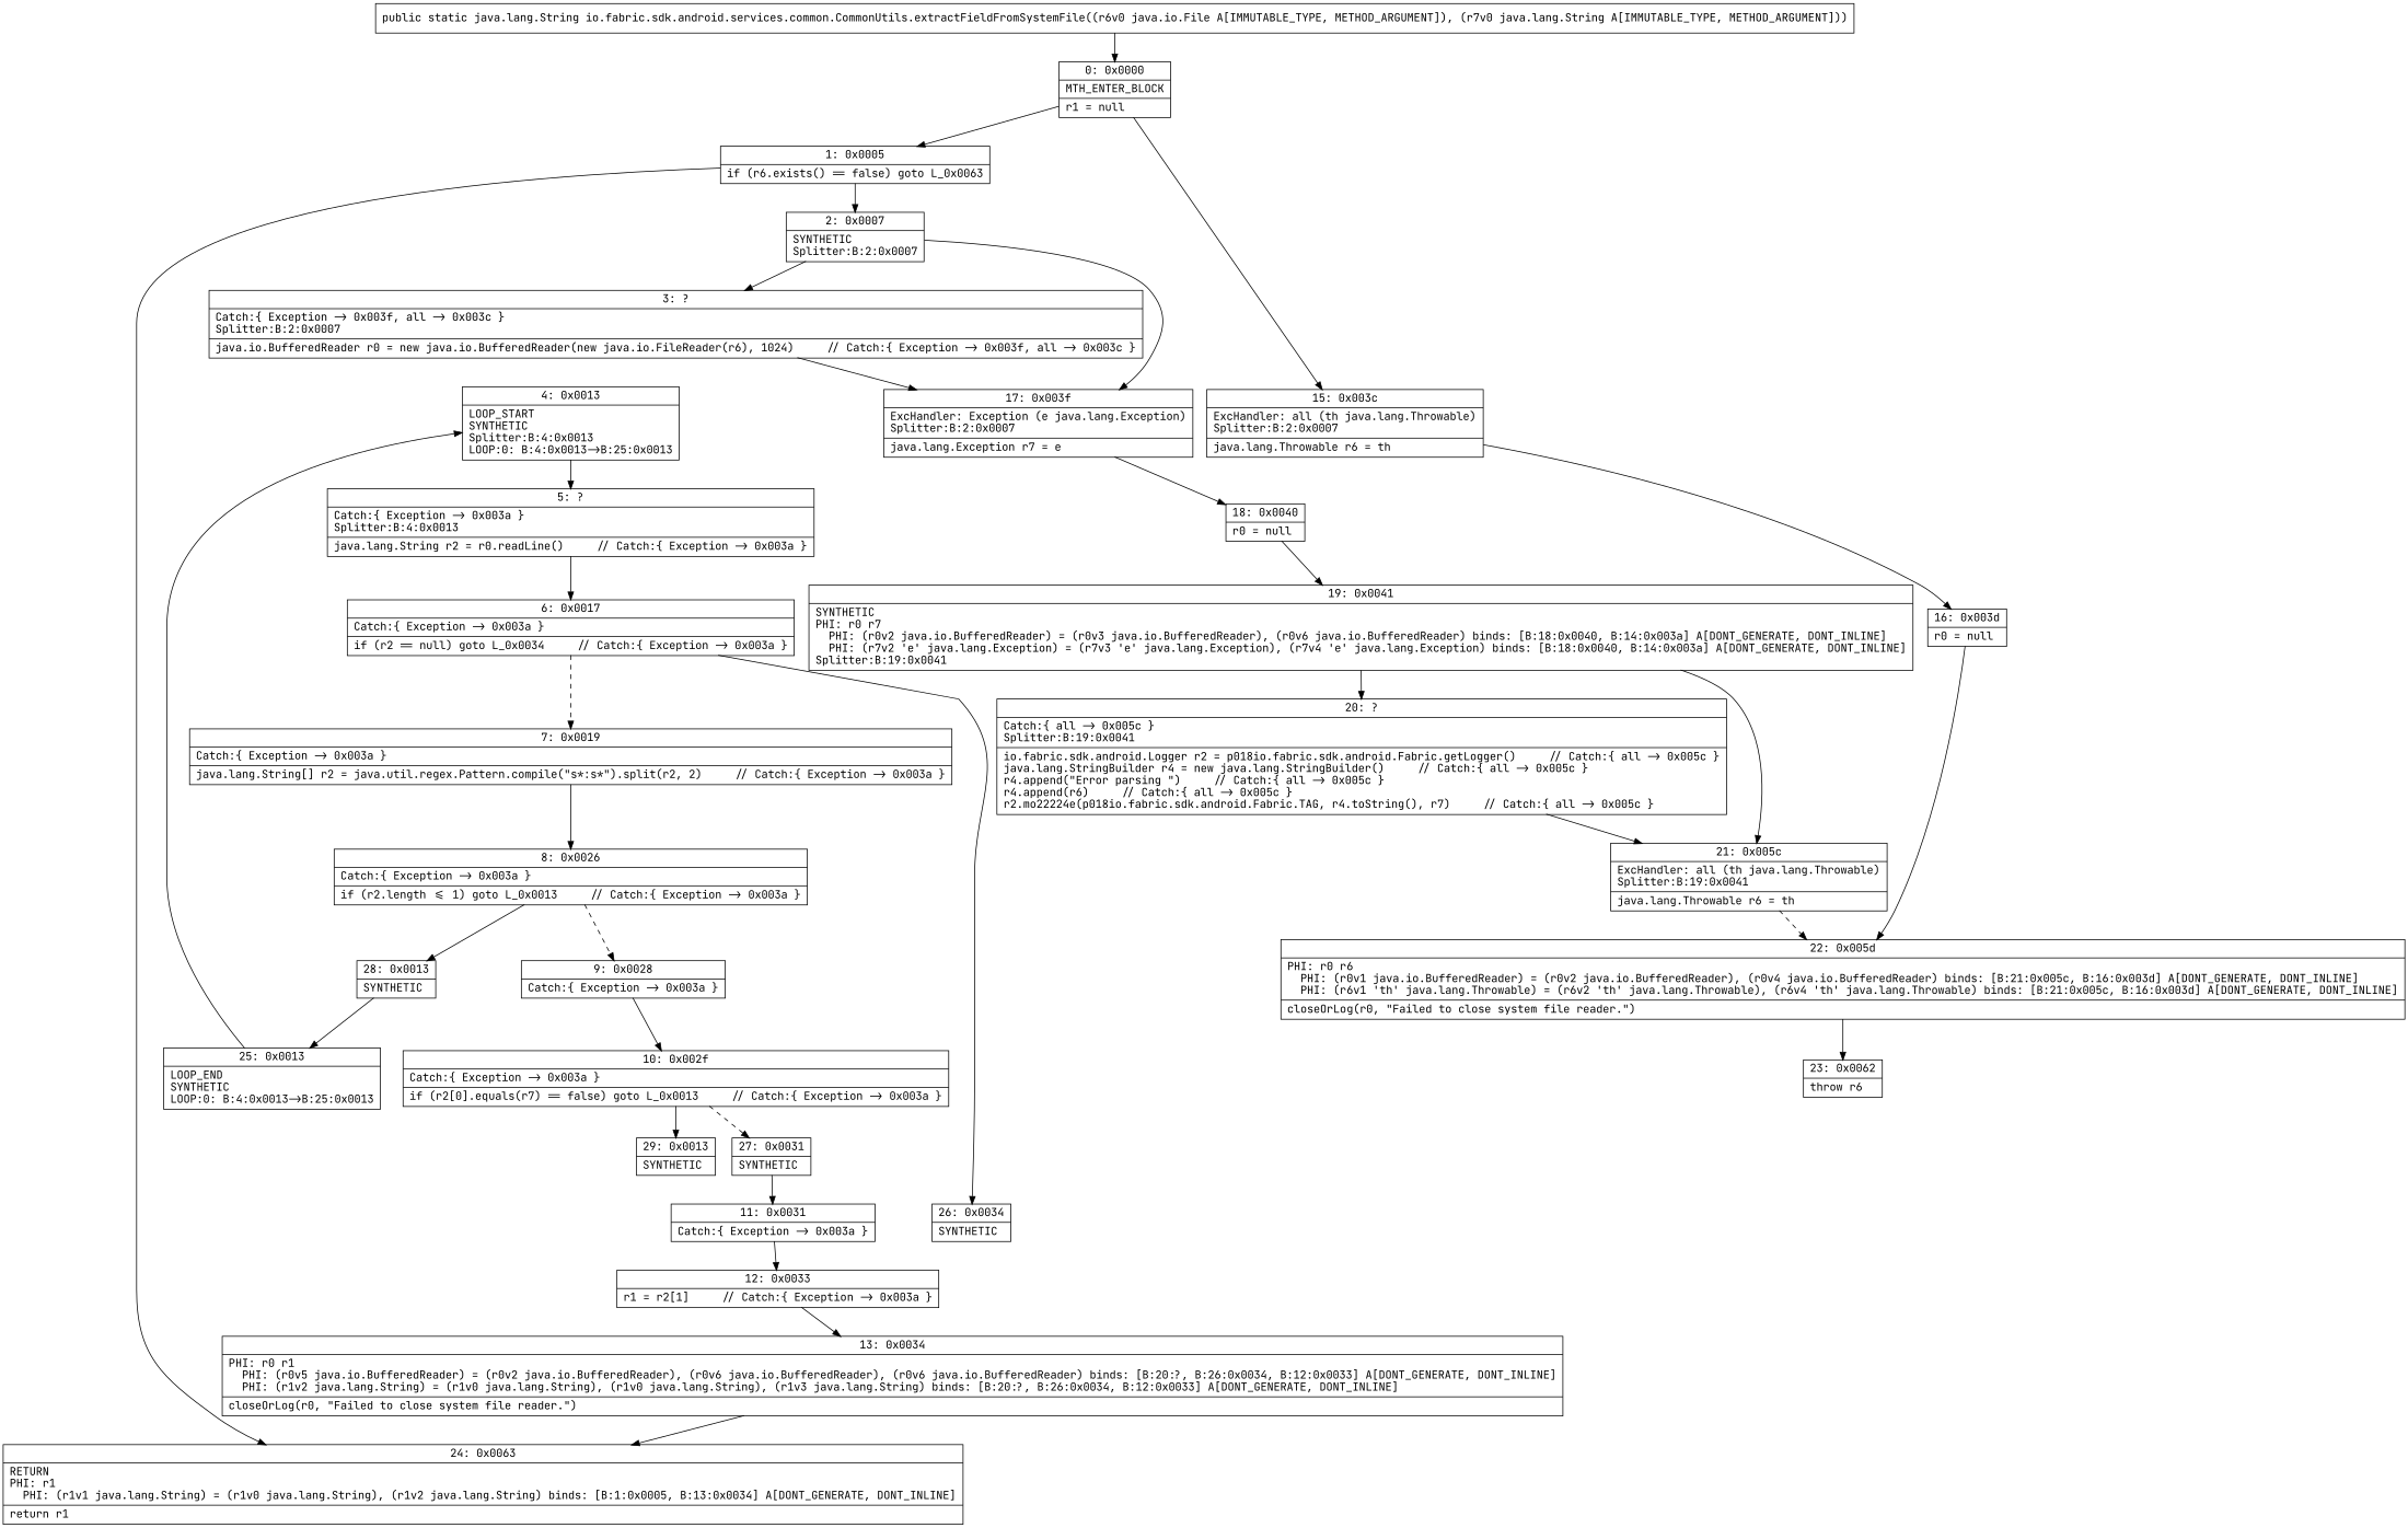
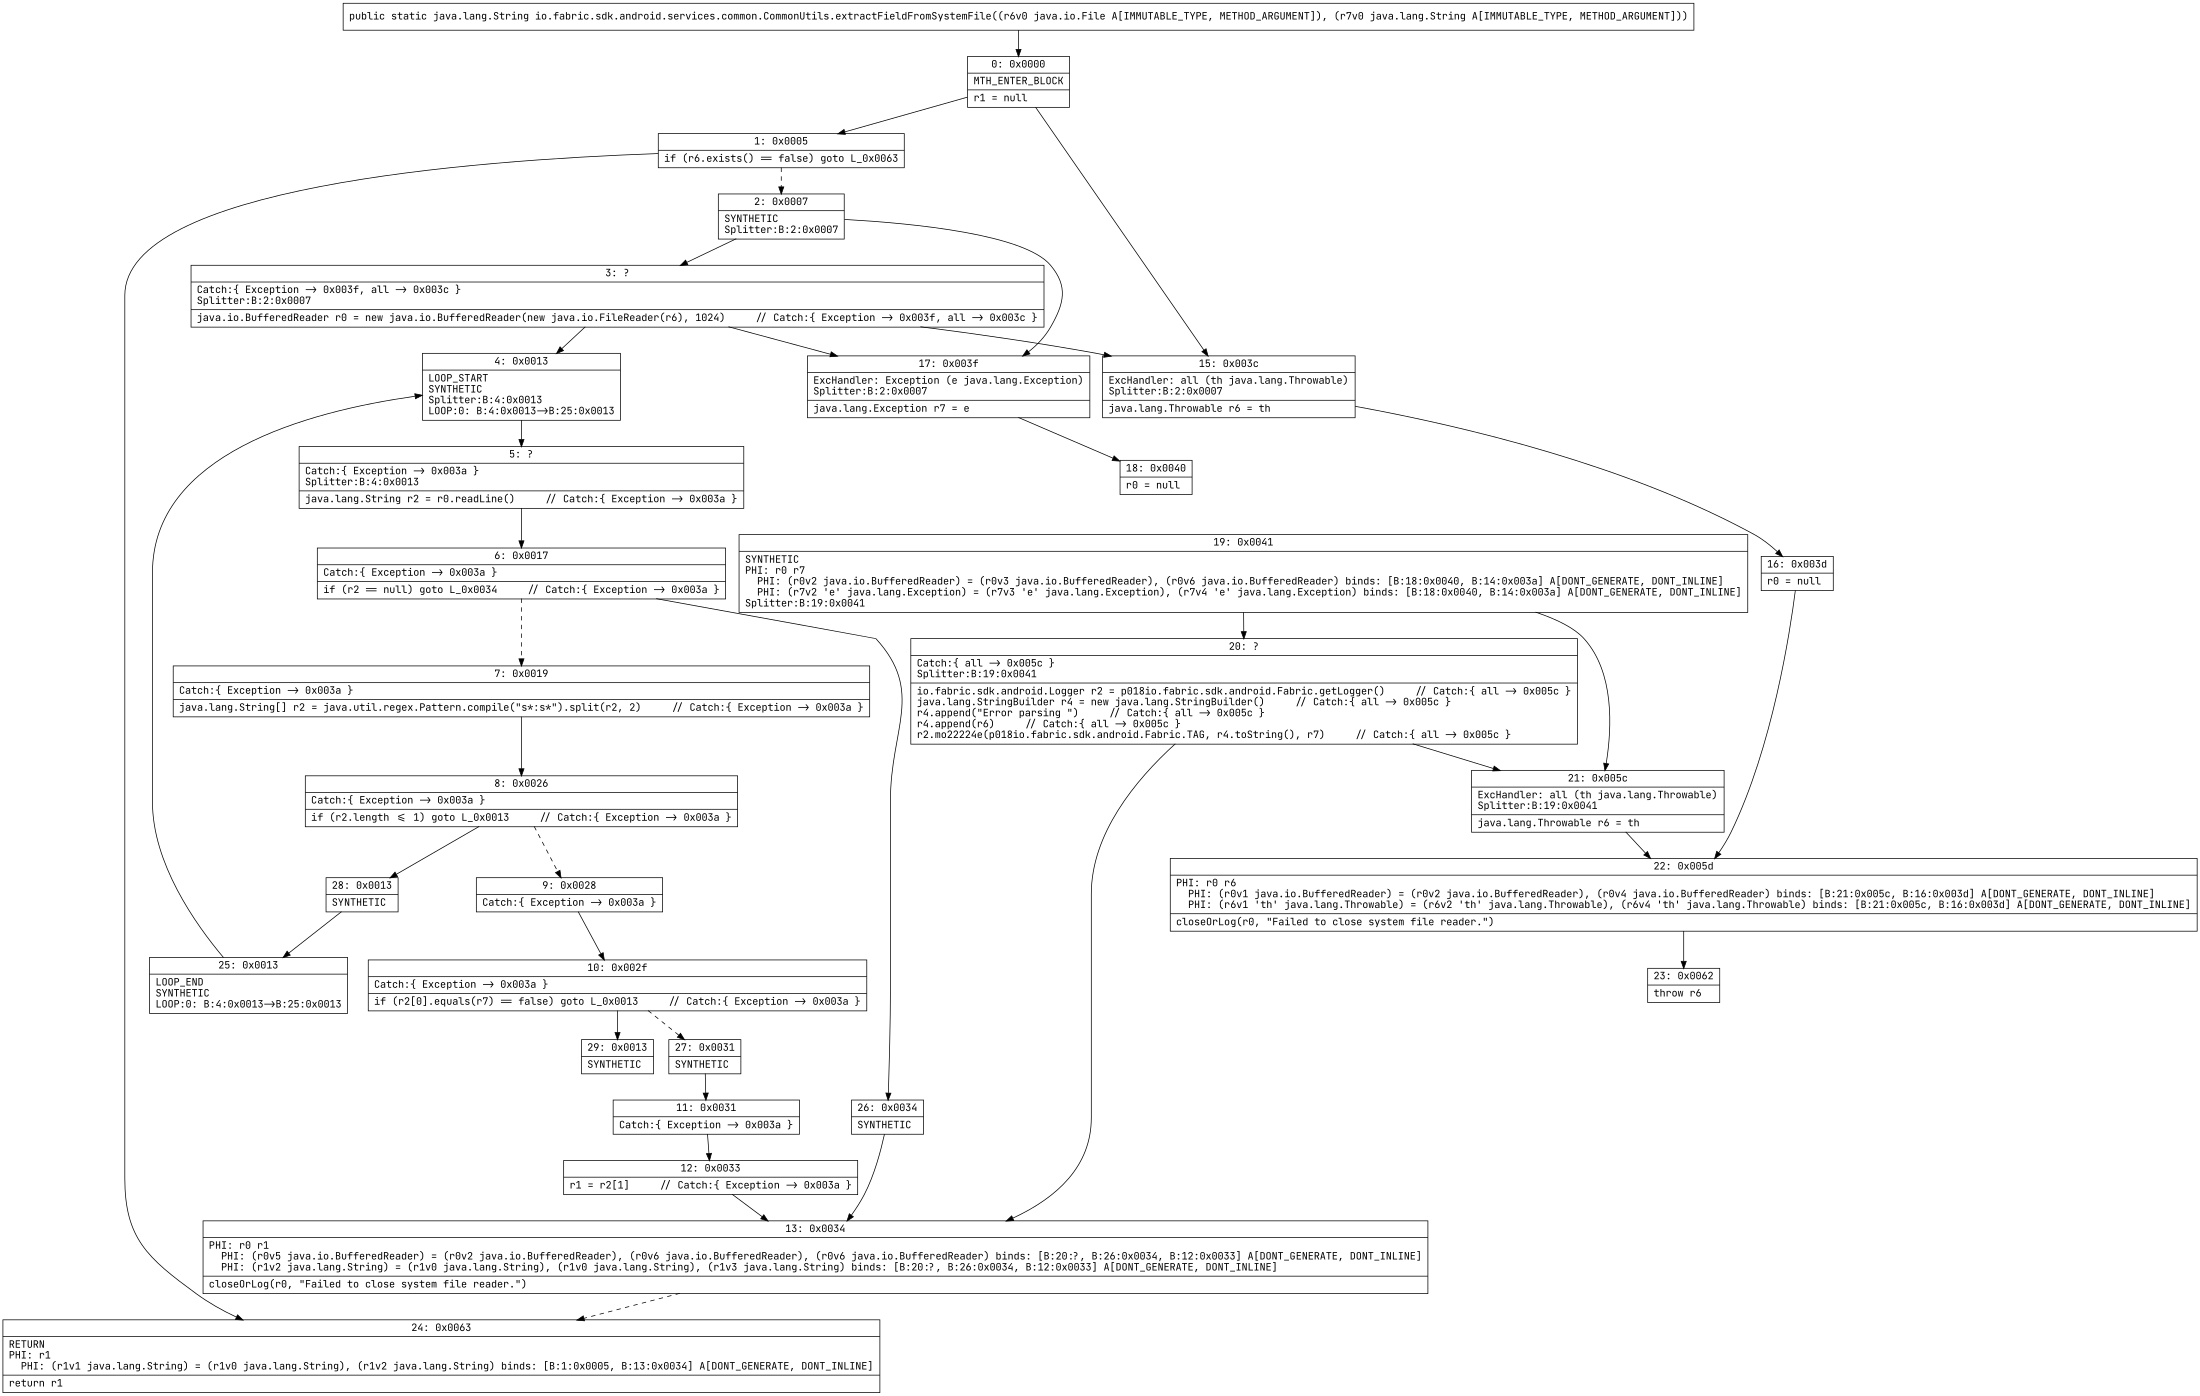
  digraph {
    fontname="JetBrains Mono"
    node [fontname="JetBrains Mono" shape=record]
    edge [fontname="JetBrains Mono"]
    n1 [label="{0\:\ 0x0000|MTH_ENTER_BLOCK\l|r1 = null\l}"]
    n2 [label="{1\:\ 0x0005|if (r6.exists() == false) goto L_0x0063\l}"]
    n3 [label="{15\:\ 0x003c|ExcHandler: all (th java.lang.Throwable)\lSplitter:B:2:0x0007\l|java.lang.Throwable r6 = th\l}"]
    n4 [label="{2\:\ 0x0007|SYNTHETIC\lSplitter:B:2:0x0007\l}"]
    n5 [label="{24\:\ 0x0063|RETURN\lPHI: r1 \l  PHI: (r1v1 java.lang.String) = (r1v0 java.lang.String), (r1v2 java.lang.String) binds: [B:1:0x0005, B:13:0x0034] A[DONT_GENERATE, DONT_INLINE]\l|return r1\l}"]
    n6 [label="{3\:\ ?|Catch:\{ Exception \-\> 0x003f, all \-\> 0x003c \}\lSplitter:B:2:0x0007\l|java.io.BufferedReader r0 = new java.io.BufferedReader(new java.io.FileReader(r6), 1024)     \/\/ Catch:\{ Exception \-\> 0x003f, all \-\> 0x003c \}\l}"]
    n7 [label="{17\:\ 0x003f|ExcHandler: Exception (e java.lang.Exception)\lSplitter:B:2:0x0007\l|java.lang.Exception r7 = e\l}"]
    n8 [label="{4\:\ 0x0013|LOOP_START\lSYNTHETIC\lSplitter:B:4:0x0013\lLOOP:0: B:4:0x0013\-\>B:25:0x0013\l}"]
    n9 [label="{16\:\ 0x003d|r0 = null\l}"]
    n10 [label="{18\:\ 0x0040|r0 = null\l}"]
    n11 [label="{5\:\ ?|Catch:\{ Exception \-\> 0x003a \}\lSplitter:B:4:0x0013\l|java.lang.String r2 = r0.readLine()     \/\/ Catch:\{ Exception \-\> 0x003a \}\l}"]
    n12 [label="{6\:\ 0x0017|Catch:\{ Exception \-\> 0x003a \}\l|if (r2 == null) goto L_0x0034     \/\/ Catch:\{ Exception \-\> 0x003a \}\l}"]
    n13 [label="{7\:\ 0x0019|Catch:\{ Exception \-\> 0x003a \}\l|java.lang.String[] r2 = java.util.regex.Pattern.compile(\"s*:s*\").split(r2, 2)     \/\/ Catch:\{ Exception \-\> 0x003a \}\l}"]
    n14 [label="{26\:\ 0x0034|SYNTHETIC\l}"]
    n15 [label="{8\:\ 0x0026|Catch:\{ Exception \-\> 0x003a \}\l|if (r2.length \<= 1) goto L_0x0013     \/\/ Catch:\{ Exception \-\> 0x003a \}\l}"]
    n16 [label="{13\:\ 0x0034|PHI: r0 r1 \l  PHI: (r0v5 java.io.BufferedReader) = (r0v2 java.io.BufferedReader), (r0v6 java.io.BufferedReader), (r0v6 java.io.BufferedReader) binds: [B:20:?, B:26:0x0034, B:12:0x0033] A[DONT_GENERATE, DONT_INLINE]\l  PHI: (r1v2 java.lang.String) = (r1v0 java.lang.String), (r1v0 java.lang.String), (r1v3 java.lang.String) binds: [B:20:?, B:26:0x0034, B:12:0x0033] A[DONT_GENERATE, DONT_INLINE]\l|closeOrLog(r0, \"Failed to close system file reader.\")\l}"]
    n17 [label="{9\:\ 0x0028|Catch:\{ Exception \-\> 0x003a \}\l}"]
    n18 [label="{28\:\ 0x0013|SYNTHETIC\l}"]
    n19 [label="{10\:\ 0x002f|Catch:\{ Exception \-\> 0x003a \}\l|if (r2[0].equals(r7) == false) goto L_0x0013     \/\/ Catch:\{ Exception \-\> 0x003a \}\l}"]
    n20 [label="{25\:\ 0x0013|LOOP_END\lSYNTHETIC\lLOOP:0: B:4:0x0013\-\>B:25:0x0013\l}"]
    n21 [label="{27\:\ 0x0031|SYNTHETIC\l}"]
    n22 [label="{29\:\ 0x0013|SYNTHETIC\l}"]
    n23 [label="{11\:\ 0x0031|Catch:\{ Exception \-\> 0x003a \}\l}"]
    n24 [label="{12\:\ 0x0033|r1 = r2[1]     \/\/ Catch:\{ Exception \-\> 0x003a \}\l}"]
    n25 [label="{19\:\ 0x0041|SYNTHETIC\lPHI: r0 r7 \l  PHI: (r0v2 java.io.BufferedReader) = (r0v3 java.io.BufferedReader), (r0v6 java.io.BufferedReader) binds: [B:18:0x0040, B:14:0x003a] A[DONT_GENERATE, DONT_INLINE]\l  PHI: (r7v2 'e' java.lang.Exception) = (r7v3 'e' java.lang.Exception), (r7v4 'e' java.lang.Exception) binds: [B:18:0x0040, B:14:0x003a] A[DONT_GENERATE, DONT_INLINE]\lSplitter:B:19:0x0041\l}"]
    n26 [label="{20\:\ ?|Catch:\{ all \-\> 0x005c \}\lSplitter:B:19:0x0041\l|io.fabric.sdk.android.Logger r2 = p018io.fabric.sdk.android.Fabric.getLogger()     \/\/ Catch:\{ all \-\> 0x005c \}\ljava.lang.StringBuilder r4 = new java.lang.StringBuilder()     \/\/ Catch:\{ all \-\> 0x005c \}\lr4.append(\"Error parsing \")     \/\/ Catch:\{ all \-\> 0x005c \}\lr4.append(r6)     \/\/ Catch:\{ all \-\> 0x005c \}\lr2.mo22224e(p018io.fabric.sdk.android.Fabric.TAG, r4.toString(), r7)     \/\/ Catch:\{ all \-\> 0x005c \}\l}"]
    n27 [label="{21\:\ 0x005c|ExcHandler: all (th java.lang.Throwable)\lSplitter:B:19:0x0041\l|java.lang.Throwable r6 = th\l}"]
    n28 [label="{22\:\ 0x005d|PHI: r0 r6 \l  PHI: (r0v1 java.io.BufferedReader) = (r0v2 java.io.BufferedReader), (r0v4 java.io.BufferedReader) binds: [B:21:0x005c, B:16:0x003d] A[DONT_GENERATE, DONT_INLINE]\l  PHI: (r6v1 'th' java.lang.Throwable) = (r6v2 'th' java.lang.Throwable), (r6v4 'th' java.lang.Throwable) binds: [B:21:0x005c, B:16:0x003d] A[DONT_GENERATE, DONT_INLINE]\l|closeOrLog(r0, \"Failed to close system file reader.\")\l}"]
    n29 [label="{23\:\ 0x0062|throw r6\l}"]
    n30 [label="{public static java.lang.String io.fabric.sdk.android.services.common.CommonUtils.extractFieldFromSystemFile((r6v0 java.io.File A[IMMUTABLE_TYPE, METHOD_ARGUMENT]), (r7v0 java.lang.String A[IMMUTABLE_TYPE, METHOD_ARGUMENT])) }"]
    n1 -> n2
    n1 -> n3
-   n2 -> n4 [style=solid]
+   n2 -> n4 [style=dashed]
    n2 -> n5
    n3 -> n9
    n4 -> n6
    n4 -> n7
+   n6 -> n3
    n6 -> n7
+   n6 -> n8
    n7 -> n10
    n8 -> n11
    n9 -> n28
-   n10 -> n25
    n11 -> n12
    n12 -> n13 [style=dashed]
    n12 -> n14
    n13 -> n15
+   n14 -> n16
    n15 -> n17 [style=dashed]
    n15 -> n18
-   n16 -> n5
+   n16 -> n5 [style=dashed]
    n17 -> n19
    n18 -> n20
    n19 -> n21 [style=dashed]
    n19 -> n22
    n20 -> n8
    n21 -> n23
    n23 -> n24
    n24 -> n16
    n25 -> n26
    n25 -> n27
+   n26 -> n16
    n26 -> n27
-   n27 -> n28 [style=dashed]
+   n27 -> n28
    n28 -> n29
    n30 -> n1
  }
